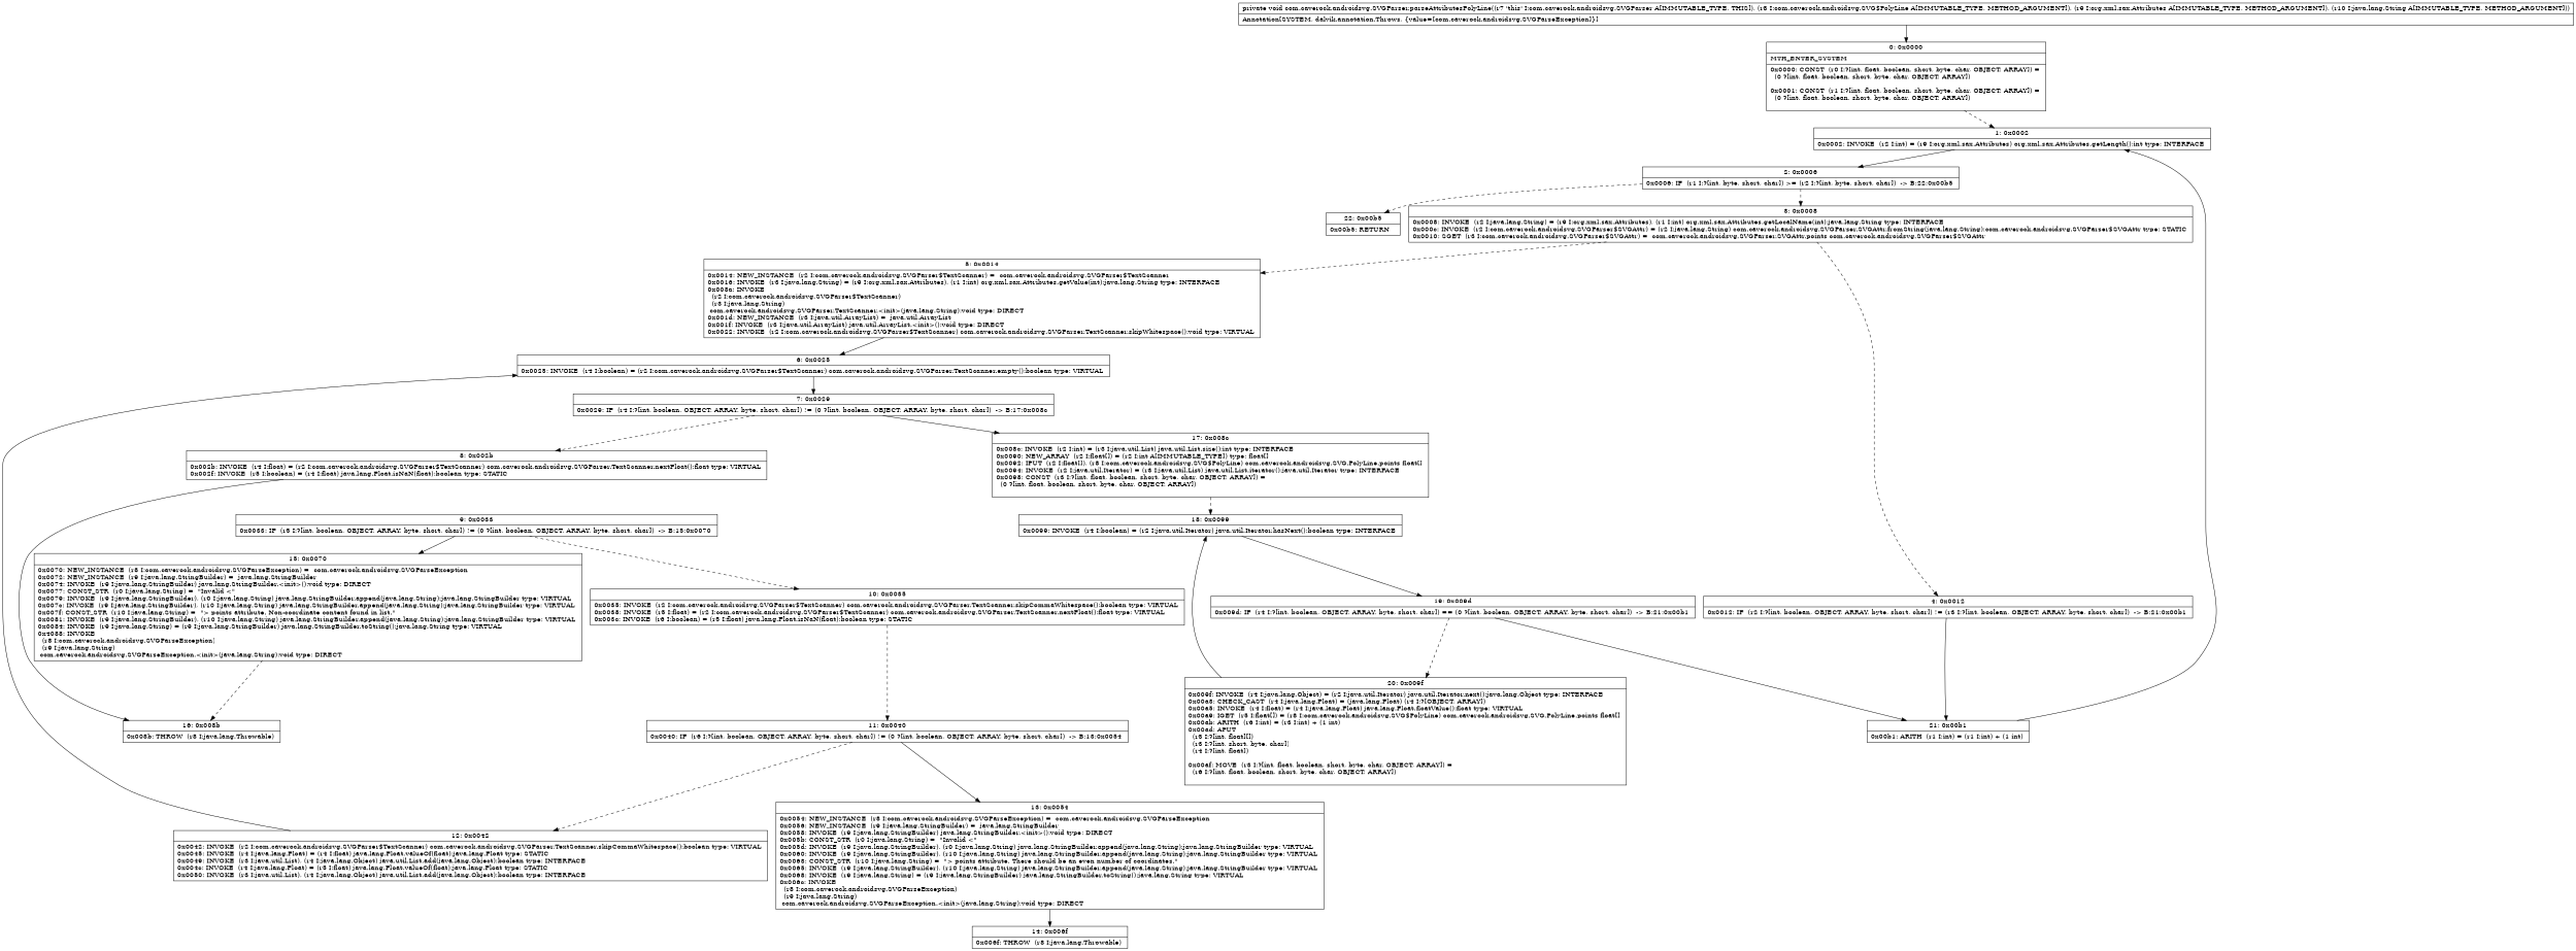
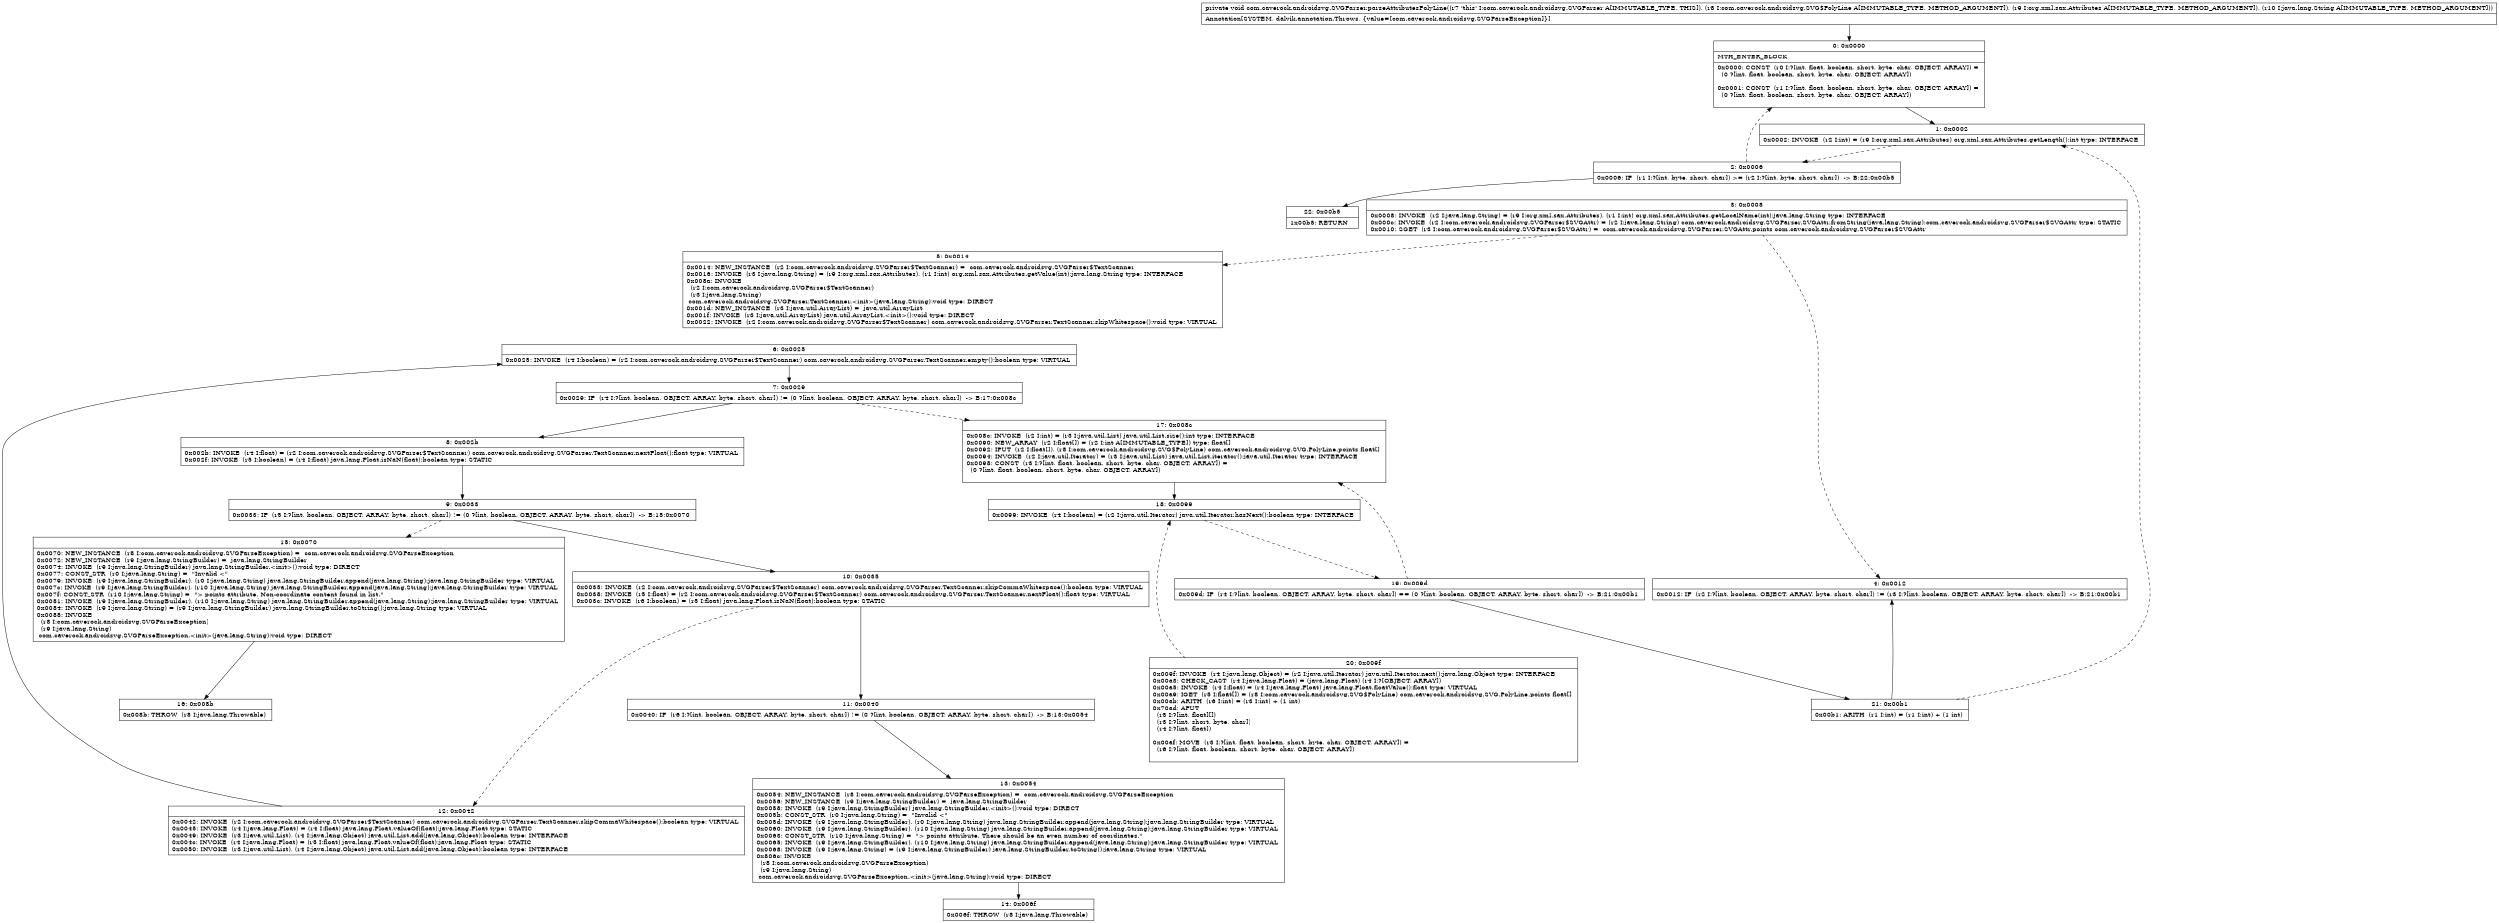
  digraph {
    node [shape=record]
-   n1 [label="{0\:\ 0x0000|MTH_ENTER_SYSTEM\l|0x0000: CONST  (r0 I:?[int, float, boolean, short, byte, char, OBJECT, ARRAY]) = \l  (0 ?[int, float, boolean, short, byte, char, OBJECT, ARRAY])\l \l0x0001: CONST  (r1 I:?[int, float, boolean, short, byte, char, OBJECT, ARRAY]) = \l  (0 ?[int, float, boolean, short, byte, char, OBJECT, ARRAY])\l \l}"]
+   n1 [label="{0\:\ 0x0000|MTH_ENTER_BLOCK\l|0x0000: CONST  (r0 I:?[int, float, boolean, short, byte, char, OBJECT, ARRAY]) = \l  (0 ?[int, float, boolean, short, byte, char, OBJECT, ARRAY])\l \l0x0001: CONST  (r1 I:?[int, float, boolean, short, byte, char, OBJECT, ARRAY]) = \l  (0 ?[int, float, boolean, short, byte, char, OBJECT, ARRAY])\l \l}"]
    n2 [label="{1\:\ 0x0002|0x0002: INVOKE  (r2 I:int) = (r9 I:org.xml.sax.Attributes) org.xml.sax.Attributes.getLength():int type: INTERFACE \l}"]
    n3 [label="{2\:\ 0x0006|0x0006: IF  (r1 I:?[int, byte, short, char]) \>= (r2 I:?[int, byte, short, char])  \-\> B:22:0x00b5 \l}"]
    n4 [label="{3\:\ 0x0008|0x0008: INVOKE  (r2 I:java.lang.String) = (r9 I:org.xml.sax.Attributes), (r1 I:int) org.xml.sax.Attributes.getLocalName(int):java.lang.String type: INTERFACE \l0x000c: INVOKE  (r2 I:com.caverock.androidsvg.SVGParser$SVGAttr) = (r2 I:java.lang.String) com.caverock.androidsvg.SVGParser.SVGAttr.fromString(java.lang.String):com.caverock.androidsvg.SVGParser$SVGAttr type: STATIC \l0x0010: SGET  (r3 I:com.caverock.androidsvg.SVGParser$SVGAttr) =  com.caverock.androidsvg.SVGParser.SVGAttr.points com.caverock.androidsvg.SVGParser$SVGAttr \l}"]
-   n5 [label="{22\:\ 0x00b5|0x00b5: RETURN   \l}"]
+   n5 [label="{22\:\ 0x00b5|1x00b5: RETURN   \l}"]
    n6 [label="{4\:\ 0x0012|0x0012: IF  (r2 I:?[int, boolean, OBJECT, ARRAY, byte, short, char]) != (r3 I:?[int, boolean, OBJECT, ARRAY, byte, short, char])  \-\> B:21:0x00b1 \l}"]
    n7 [label="{5\:\ 0x0014|0x0014: NEW_INSTANCE  (r2 I:com.caverock.androidsvg.SVGParser$TextScanner) =  com.caverock.androidsvg.SVGParser$TextScanner \l0x0016: INVOKE  (r3 I:java.lang.String) = (r9 I:org.xml.sax.Attributes), (r1 I:int) org.xml.sax.Attributes.getValue(int):java.lang.String type: INTERFACE \l0x008a: INVOKE  \l  (r2 I:com.caverock.androidsvg.SVGParser$TextScanner)\l  (r3 I:java.lang.String)\l com.caverock.androidsvg.SVGParser.TextScanner.\<init\>(java.lang.String):void type: DIRECT \l0x001d: NEW_INSTANCE  (r3 I:java.util.ArrayList) =  java.util.ArrayList \l0x001f: INVOKE  (r3 I:java.util.ArrayList) java.util.ArrayList.\<init\>():void type: DIRECT \l0x0022: INVOKE  (r2 I:com.caverock.androidsvg.SVGParser$TextScanner) com.caverock.androidsvg.SVGParser.TextScanner.skipWhitespace():void type: VIRTUAL \l}"]
    n8 [label="{21\:\ 0x00b1|0x00b1: ARITH  (r1 I:int) = (r1 I:int) + (1 int) \l}"]
    n9 [label="{6\:\ 0x0025|0x0025: INVOKE  (r4 I:boolean) = (r2 I:com.caverock.androidsvg.SVGParser$TextScanner) com.caverock.androidsvg.SVGParser.TextScanner.empty():boolean type: VIRTUAL \l}"]
    n10 [label="{7\:\ 0x0029|0x0029: IF  (r4 I:?[int, boolean, OBJECT, ARRAY, byte, short, char]) != (0 ?[int, boolean, OBJECT, ARRAY, byte, short, char])  \-\> B:17:0x008c \l}"]
    n11 [label="{8\:\ 0x002b|0x002b: INVOKE  (r4 I:float) = (r2 I:com.caverock.androidsvg.SVGParser$TextScanner) com.caverock.androidsvg.SVGParser.TextScanner.nextFloat():float type: VIRTUAL \l0x002f: INVOKE  (r5 I:boolean) = (r4 I:float) java.lang.Float.isNaN(float):boolean type: STATIC \l}"]
    n12 [label="{17\:\ 0x008c|0x008c: INVOKE  (r2 I:int) = (r3 I:java.util.List) java.util.List.size():int type: INTERFACE \l0x0090: NEW_ARRAY  (r2 I:float[]) = (r2 I:int A[IMMUTABLE_TYPE]) type: float[] \l0x0092: IPUT  (r2 I:float[]), (r8 I:com.caverock.androidsvg.SVG$PolyLine) com.caverock.androidsvg.SVG.PolyLine.points float[] \l0x0094: INVOKE  (r2 I:java.util.Iterator) = (r3 I:java.util.List) java.util.List.iterator():java.util.Iterator type: INTERFACE \l0x0098: CONST  (r3 I:?[int, float, boolean, short, byte, char, OBJECT, ARRAY]) = \l  (0 ?[int, float, boolean, short, byte, char, OBJECT, ARRAY])\l \l}"]
    n13 [label="{9\:\ 0x0033|0x0033: IF  (r5 I:?[int, boolean, OBJECT, ARRAY, byte, short, char]) != (0 ?[int, boolean, OBJECT, ARRAY, byte, short, char])  \-\> B:15:0x0070 \l}"]
    n14 [label="{18\:\ 0x0099|0x0099: INVOKE  (r4 I:boolean) = (r2 I:java.util.Iterator) java.util.Iterator.hasNext():boolean type: INTERFACE \l}"]
    n15 [label="{10\:\ 0x0035|0x0035: INVOKE  (r2 I:com.caverock.androidsvg.SVGParser$TextScanner) com.caverock.androidsvg.SVGParser.TextScanner.skipCommaWhitespace():boolean type: VIRTUAL \l0x0038: INVOKE  (r5 I:float) = (r2 I:com.caverock.androidsvg.SVGParser$TextScanner) com.caverock.androidsvg.SVGParser.TextScanner.nextFloat():float type: VIRTUAL \l0x003c: INVOKE  (r6 I:boolean) = (r5 I:float) java.lang.Float.isNaN(float):boolean type: STATIC \l}"]
-   n16 [label="{15\:\ 0x0070|0x0070: NEW_INSTANCE  (r8 I:com.caverock.androidsvg.SVGParseException) =  com.caverock.androidsvg.SVGParseException \l0x0072: NEW_INSTANCE  (r9 I:java.lang.StringBuilder) =  java.lang.StringBuilder \l0x0074: INVOKE  (r9 I:java.lang.StringBuilder) java.lang.StringBuilder.\<init\>():void type: DIRECT \l0x0077: CONST_STR  (r0 I:java.lang.String) =  \"Invalid \<\" \l0x0079: INVOKE  (r9 I:java.lang.StringBuilder), (r0 I:java.lang.String) java.lang.StringBuilder.append(java.lang.String):java.lang.StringBuilder type: VIRTUAL \l0x007c: INVOKE  (r9 I:java.lang.StringBuilder), (r10 I:java.lang.String) java.lang.StringBuilder.append(java.lang.String):java.lang.StringBuilder type: VIRTUAL \l0x007f: CONST_STR  (r10 I:java.lang.String) =  \"\> points attribute. Non\-coordinate content found in list.\" \l0x0081: INVOKE  (r9 I:java.lang.StringBuilder), (r10 I:java.lang.String) java.lang.StringBuilder.append(java.lang.String):java.lang.StringBuilder type: VIRTUAL \l0x0084: INVOKE  (r9 I:java.lang.String) = (r9 I:java.lang.StringBuilder) java.lang.StringBuilder.toString():java.lang.String type: VIRTUAL \l0x4088: INVOKE  \l  (r8 I:com.caverock.androidsvg.SVGParseException)\l  (r9 I:java.lang.String)\l com.caverock.androidsvg.SVGParseException.\<init\>(java.lang.String):void type: DIRECT \l}"]
+   n16 [label="{15\:\ 0x0070|0x0070: NEW_INSTANCE  (r8 I:com.caverock.androidsvg.SVGParseException) =  com.caverock.androidsvg.SVGParseException \l0x0072: NEW_INSTANCE  (r9 I:java.lang.StringBuilder) =  java.lang.StringBuilder \l0x0074: INVOKE  (r9 I:java.lang.StringBuilder) java.lang.StringBuilder.\<init\>():void type: DIRECT \l0x0077: CONST_STR  (r0 I:java.lang.String) =  \"Invalid \<\" \l0x0079: INVOKE  (r9 I:java.lang.StringBuilder), (r0 I:java.lang.String) java.lang.StringBuilder.append(java.lang.String):java.lang.StringBuilder type: VIRTUAL \l0x007c: INVOKE  (r9 I:java.lang.StringBuilder), (r10 I:java.lang.String) java.lang.StringBuilder.append(java.lang.String):java.lang.StringBuilder type: VIRTUAL \l0x007f: CONST_STR  (r10 I:java.lang.String) =  \"\> points attribute. Non\-coordinate content found in list.\" \l0x0081: INVOKE  (r9 I:java.lang.StringBuilder), (r10 I:java.lang.String) java.lang.StringBuilder.append(java.lang.String):java.lang.StringBuilder type: VIRTUAL \l0x0084: INVOKE  (r9 I:java.lang.String) = (r9 I:java.lang.StringBuilder) java.lang.StringBuilder.toString():java.lang.String type: VIRTUAL \l0x0088: INVOKE  \l  (r8 I:com.caverock.androidsvg.SVGParseException)\l  (r9 I:java.lang.String)\l com.caverock.androidsvg.SVGParseException.\<init\>(java.lang.String):void type: DIRECT \l}"]
    n17 [label="{11\:\ 0x0040|0x0040: IF  (r6 I:?[int, boolean, OBJECT, ARRAY, byte, short, char]) != (0 ?[int, boolean, OBJECT, ARRAY, byte, short, char])  \-\> B:13:0x0054 \l}"]
    n18 [label="{16\:\ 0x008b|0x008b: THROW  (r8 I:java.lang.Throwable) \l}"]
    n19 [label="{12\:\ 0x0042|0x0042: INVOKE  (r2 I:com.caverock.androidsvg.SVGParser$TextScanner) com.caverock.androidsvg.SVGParser.TextScanner.skipCommaWhitespace():boolean type: VIRTUAL \l0x0045: INVOKE  (r4 I:java.lang.Float) = (r4 I:float) java.lang.Float.valueOf(float):java.lang.Float type: STATIC \l0x0049: INVOKE  (r3 I:java.util.List), (r4 I:java.lang.Object) java.util.List.add(java.lang.Object):boolean type: INTERFACE \l0x004c: INVOKE  (r4 I:java.lang.Float) = (r5 I:float) java.lang.Float.valueOf(float):java.lang.Float type: STATIC \l0x0050: INVOKE  (r3 I:java.util.List), (r4 I:java.lang.Object) java.util.List.add(java.lang.Object):boolean type: INTERFACE \l}"]
-   n20 [label="{13\:\ 0x0054|0x0054: NEW_INSTANCE  (r8 I:com.caverock.androidsvg.SVGParseException) =  com.caverock.androidsvg.SVGParseException \l0x0056: NEW_INSTANCE  (r9 I:java.lang.StringBuilder) =  java.lang.StringBuilder \l0x0058: INVOKE  (r9 I:java.lang.StringBuilder) java.lang.StringBuilder.\<init\>():void type: DIRECT \l0x005b: CONST_STR  (r0 I:java.lang.String) =  \"Invalid \<\" \l0x005d: INVOKE  (r9 I:java.lang.StringBuilder), (r0 I:java.lang.String) java.lang.StringBuilder.append(java.lang.String):java.lang.StringBuilder type: VIRTUAL \l0x0060: INVOKE  (r9 I:java.lang.StringBuilder), (r10 I:java.lang.String) java.lang.StringBuilder.append(java.lang.String):java.lang.StringBuilder type: VIRTUAL \l0x0063: CONST_STR  (r10 I:java.lang.String) =  \"\> points attribute. There should be an even number of coordinates.\" \l0x0065: INVOKE  (r9 I:java.lang.StringBuilder), (r10 I:java.lang.String) java.lang.StringBuilder.append(java.lang.String):java.lang.StringBuilder type: VIRTUAL \l0x0068: INVOKE  (r9 I:java.lang.String) = (r9 I:java.lang.StringBuilder) java.lang.StringBuilder.toString():java.lang.String type: VIRTUAL \l0x006c: INVOKE  \l  (r8 I:com.caverock.androidsvg.SVGParseException)\l  (r9 I:java.lang.String)\l com.caverock.androidsvg.SVGParseException.\<init\>(java.lang.String):void type: DIRECT \l}"]
+   n20 [label="{13\:\ 0x0054|0x0054: NEW_INSTANCE  (r8 I:com.caverock.androidsvg.SVGParseException) =  com.caverock.androidsvg.SVGParseException \l0x0056: NEW_INSTANCE  (r9 I:java.lang.StringBuilder) =  java.lang.StringBuilder \l0x0058: INVOKE  (r9 I:java.lang.StringBuilder) java.lang.StringBuilder.\<init\>():void type: DIRECT \l0x005b: CONST_STR  (r0 I:java.lang.String) =  \"Invalid \<\" \l0x005d: INVOKE  (r9 I:java.lang.StringBuilder), (r0 I:java.lang.String) java.lang.StringBuilder.append(java.lang.String):java.lang.StringBuilder type: VIRTUAL \l0x0060: INVOKE  (r9 I:java.lang.StringBuilder), (r10 I:java.lang.String) java.lang.StringBuilder.append(java.lang.String):java.lang.StringBuilder type: VIRTUAL \l0x0063: CONST_STR  (r10 I:java.lang.String) =  \"\> points attribute. There should be an even number of coordinates.\" \l0x0065: INVOKE  (r9 I:java.lang.StringBuilder), (r10 I:java.lang.String) java.lang.StringBuilder.append(java.lang.String):java.lang.StringBuilder type: VIRTUAL \l0x0068: INVOKE  (r9 I:java.lang.String) = (r9 I:java.lang.StringBuilder) java.lang.StringBuilder.toString():java.lang.String type: VIRTUAL \l0x806c: INVOKE  \l  (r8 I:com.caverock.androidsvg.SVGParseException)\l  (r9 I:java.lang.String)\l com.caverock.androidsvg.SVGParseException.\<init\>(java.lang.String):void type: DIRECT \l}"]
    n21 [label="{14\:\ 0x006f|0x006f: THROW  (r8 I:java.lang.Throwable) \l}"]
    n22 [label="{19\:\ 0x009d|0x009d: IF  (r4 I:?[int, boolean, OBJECT, ARRAY, byte, short, char]) == (0 ?[int, boolean, OBJECT, ARRAY, byte, short, char])  \-\> B:21:0x00b1 \l}"]
-   n23 [label="{20\:\ 0x009f|0x009f: INVOKE  (r4 I:java.lang.Object) = (r2 I:java.util.Iterator) java.util.Iterator.next():java.lang.Object type: INTERFACE \l0x00a3: CHECK_CAST  (r4 I:java.lang.Float) = (java.lang.Float) (r4 I:?[OBJECT, ARRAY]) \l0x00a5: INVOKE  (r4 I:float) = (r4 I:java.lang.Float) java.lang.Float.floatValue():float type: VIRTUAL \l0x00a9: IGET  (r5 I:float[]) = (r8 I:com.caverock.androidsvg.SVG$PolyLine) com.caverock.androidsvg.SVG.PolyLine.points float[] \l0x00ab: ARITH  (r6 I:int) = (r3 I:int) + (1 int) \l0x00ad: APUT  \l  (r5 I:?[int, float][])\l  (r3 I:?[int, short, byte, char])\l  (r4 I:?[int, float])\l \l0x00af: MOVE  (r3 I:?[int, float, boolean, short, byte, char, OBJECT, ARRAY]) = \l  (r6 I:?[int, float, boolean, short, byte, char, OBJECT, ARRAY])\l \l}"]
+   n23 [label="{20\:\ 0x009f|0x009f: INVOKE  (r4 I:java.lang.Object) = (r2 I:java.util.Iterator) java.util.Iterator.next():java.lang.Object type: INTERFACE \l0x00a3: CHECK_CAST  (r4 I:java.lang.Float) = (java.lang.Float) (r4 I:?[OBJECT, ARRAY]) \l0x00a5: INVOKE  (r4 I:float) = (r4 I:java.lang.Float) java.lang.Float.floatValue():float type: VIRTUAL \l0x00a9: IGET  (r5 I:float[]) = (r8 I:com.caverock.androidsvg.SVG$PolyLine) com.caverock.androidsvg.SVG.PolyLine.points float[] \l0x00ab: ARITH  (r6 I:int) = (r3 I:int) + (1 int) \l0x70ad: APUT  \l  (r5 I:?[int, float][])\l  (r3 I:?[int, short, byte, char])\l  (r4 I:?[int, float])\l \l0x00af: MOVE  (r3 I:?[int, float, boolean, short, byte, char, OBJECT, ARRAY]) = \l  (r6 I:?[int, float, boolean, short, byte, char, OBJECT, ARRAY])\l \l}"]
    n24 [label="{private void com.caverock.androidsvg.SVGParser.parseAttributesPolyLine((r7 'this' I:com.caverock.androidsvg.SVGParser A[IMMUTABLE_TYPE, THIS]), (r8 I:com.caverock.androidsvg.SVG$PolyLine A[IMMUTABLE_TYPE, METHOD_ARGUMENT]), (r9 I:org.xml.sax.Attributes A[IMMUTABLE_TYPE, METHOD_ARGUMENT]), (r10 I:java.lang.String A[IMMUTABLE_TYPE, METHOD_ARGUMENT]))  | Annotation[SYSTEM, dalvik.annotation.Throws, \{value=[com.caverock.androidsvg.SVGParseException]\}]\l}"]
-   n1 -> n2 [style=dashed]
-   n2 -> n3
-   n3 -> n4 [style=dashed]
-   n3 -> n5 [style=dashed]
+   n1 -> n2
+   n2 -> n3 [style=dashed]
+   n3 -> n1 [style=dashed]
+   n3 -> n5
    n4 -> n6 [style=dashed]
    n4 -> n7 [style=dashed]
-   n6 -> n8
-   n7 -> n9
-   n8 -> n2
+   n8 -> n6
+   n8 -> n2 [style=dashed]
    n9 -> n10
-   n10 -> n11 [style=dashed]
-   n10 -> n12
-   n11 -> n18
-   n12 -> n14 [style=dashed]
-   n13 -> n15 [style=dashed]
-   n13 -> n16
-   n14 -> n22
-   n15 -> n17 [style=dashed]
-   n16 -> n18 [style=dashed]
-   n17 -> n19 [style=dashed]
+   n10 -> n11 [style=solid]
+   n10 -> n12 [style=dashed]
+   n11 -> n13
+   n12 -> n14
+   n13 -> n15 [style=solid]
+   n13 -> n16 [style=dashed]
+   n14 -> n22 [style=dashed]
+   n15 -> n17
+   n16 -> n18
+   n15 -> n19 [style=dashed]
    n17 -> n20
    n19 -> n9
    n20 -> n21
    n22 -> n8
-   n22 -> n23 [style=dashed]
-   n23 -> n14
+   n22 -> n12 [style=dashed]
+   n23 -> n14 [style=dashed]
    n24 -> n1
  }
